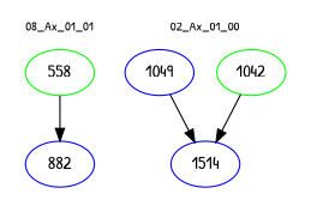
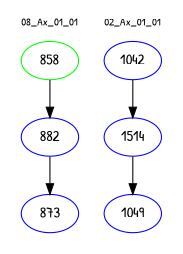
  digraph {
    fontname="Patrick Hand"
    node [color=blue fontname="Patrick Hand"]
    edge [color=black fontname="Patrick Hand"]
-   n1 [color=green label=558]
+   n1 [color=green label=858]
    n2 [label=882]
-   n4 [color=green label=1042]
+   n3 [label=873]
+   n4 [label=1042]
    n5 [label=1514]
    n6 [label=1049]
    subgraph cluster_1 {
      color=white
      fontsize=10
      label="08_Ax_01_01"
      n1
      n2
+     n3
    }
    subgraph cluster_2 {
      color=white
      fontsize=10
-     label="02_Ax_01_00"
+     label="02_Ax_01_01"
      n4
      n5
      n6
    }
    n1 -> n2
+   n2 -> n3
    n4 -> n5
-   n6 -> n5
+   n5 -> n6
  }
